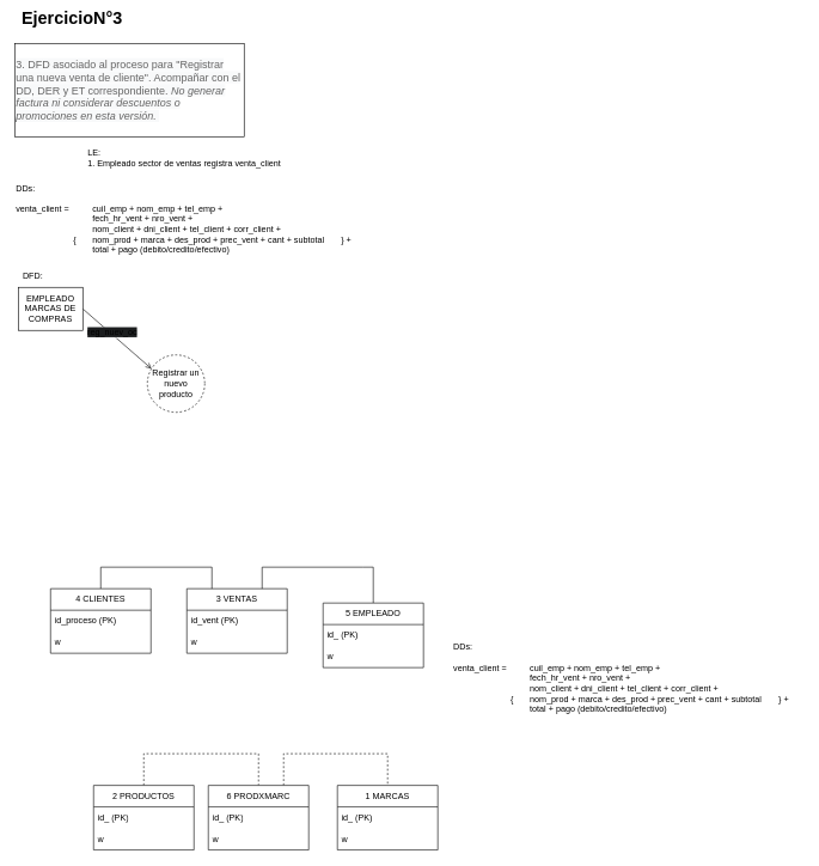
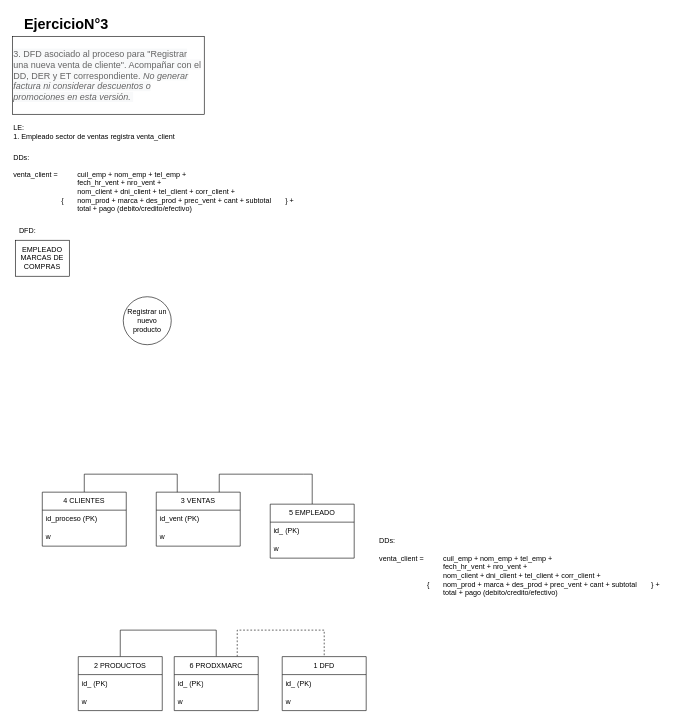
  <mxCell id="0" />
  <mxCell id="1" parent="0" />
- <mxCell id="2" value="&lt;h1 style=&quot;margin-top: 0px;&quot;&gt;&lt;span style=&quot;background-color: transparent; color: light-dark(rgb(0, 0, 0), rgb(255, 255, 255));&quot;&gt;EjercicioN°3&lt;/span&gt;&lt;/h1&gt;" style="text;html=1;whiteSpace=wrap;overflow=hidden;rounded=0;" parent="1" vertex="1"><mxGeometry x="27.5" y="5" width="222.5" height="40" as="geometry" /></mxCell>
+ <mxCell id="2" value="&lt;h1 style=&quot;margin-top: 0px;&quot;&gt;&lt;span style=&quot;background-color: transparent; color: light-dark(rgb(0, 0, 0), rgb(255, 255, 255));&quot;&gt;EjercicioN°3&lt;/span&gt;&lt;/h1&gt;" style="text;html=1;whiteSpace=wrap;overflow=hidden;rounded=0;" parent="1" vertex="1"><mxGeometry x="37.5" y="20" width="222.5" height="40" as="geometry" /></mxCell>
  <mxCell id="3" value="&lt;p class=&quot;MsoNormal&quot;&gt;&lt;span style=&quot;color: rgb(101, 101, 101); font-family: &amp;quot;Century Gothic&amp;quot;, Arial, Helvetica, sans-serif; font-size: 15px; background-color: rgb(248, 249, 250);&quot;&gt;3. DFD asociado al proceso para &quot;Registrar una nueva venta de cliente&quot;. Acompañar con el DD, DER y ET correspondiente.&amp;nbsp;&lt;/span&gt;&lt;em style=&quot;box-sizing: border-box; outline: none; color: rgb(101, 101, 101); font-family: &amp;quot;Century Gothic&amp;quot;, Arial, Helvetica, sans-serif; font-size: 15px; background-color: rgb(248, 249, 250);&quot;&gt;No generar factura ni considerar descuentos o promociones en esta versión.&amp;nbsp;&lt;/em&gt;&lt;/p&gt;" style="rounded=0;whiteSpace=wrap;html=1;align=left;" parent="1" vertex="1"><mxGeometry x="20" y="60" width="320" height="130" as="geometry" /></mxCell>
- <mxCell id="4" value="LE:&lt;div&gt;1. Empleado sector de ventas registra venta_client&lt;/div&gt;" style="text;html=1;align=left;verticalAlign=middle;resizable=0;points=[];autosize=1;strokeColor=none;fillColor=none;" parent="1" vertex="1"><mxGeometry x="120" y="200" width="290" height="40" as="geometry" /></mxCell>
+ <mxCell id="4" value="LE:&lt;div&gt;1. Empleado sector de ventas registra venta_client&lt;/div&gt;" style="text;html=1;align=left;verticalAlign=middle;resizable=0;points=[];autosize=1;strokeColor=none;fillColor=none;" parent="1" vertex="1"><mxGeometry x="20" y="200" width="290" height="40" as="geometry" /></mxCell>
  <mxCell id="5" value="&lt;div&gt;&lt;span style=&quot;background-color: transparent; color: light-dark(rgb(0, 0, 0), rgb(255, 255, 255));&quot;&gt;DDs:&lt;/span&gt;&lt;/div&gt;&lt;div&gt;&lt;span style=&quot;background-color: transparent; color: light-dark(rgb(0, 0, 0), rgb(255, 255, 255));&quot;&gt;&lt;br&gt;&lt;/span&gt;&lt;/div&gt;&lt;div&gt;&lt;span style=&quot;background-color: transparent; color: light-dark(rgb(0, 0, 0), rgb(255, 255, 255));&quot;&gt;venta_client&amp;nbsp;&lt;/span&gt;&lt;span style=&quot;background-color: transparent; color: light-dark(rgb(0, 0, 0), rgb(255, 255, 255));&quot;&gt;= &lt;span style=&quot;white-space: pre;&quot;&gt;&#09;&lt;span style=&quot;white-space: pre;&quot;&gt;&#09;&lt;/span&gt;&lt;/span&gt;cuil_emp + nom_emp + tel_emp +&lt;/span&gt;&lt;/div&gt;&lt;div&gt;&lt;span style=&quot;background-color: transparent; color: light-dark(rgb(0, 0, 0), rgb(255, 255, 255));&quot;&gt;&lt;span style=&quot;white-space: pre;&quot;&gt;&#09;&lt;/span&gt;&lt;span style=&quot;white-space: pre;&quot;&gt;&#09;&lt;/span&gt;&lt;span style=&quot;white-space: pre;&quot;&gt;&#09;&lt;/span&gt;&lt;span style=&quot;white-space: pre;&quot;&gt;&#09;&lt;/span&gt;fech_hr_vent + nro_vent +&amp;nbsp;&lt;br&gt;&lt;span style=&quot;white-space: pre;&quot;&gt;&#09;&lt;/span&gt;&lt;span style=&quot;white-space: pre;&quot;&gt;&#09;&lt;/span&gt;&lt;span style=&quot;white-space: pre;&quot;&gt;&#09;&lt;/span&gt;&lt;span style=&quot;white-space: pre;&quot;&gt;&#09;&lt;/span&gt;&lt;span style=&quot;white-space: pre;&quot;&gt;nom_client + dni_client + tel_client + corr_client + &lt;/span&gt;&lt;/span&gt;&lt;/div&gt;&lt;div&gt;&lt;span style=&quot;background-color: transparent; color: light-dark(rgb(0, 0, 0), rgb(255, 255, 255));&quot;&gt;&lt;span style=&quot;white-space: pre;&quot;&gt;&lt;span style=&quot;white-space: pre;&quot;&gt;&#09;&lt;/span&gt;&lt;span style=&quot;white-space: pre;&quot;&gt;&#09;&lt;/span&gt;&lt;span style=&quot;white-space: pre;&quot;&gt;&#09;&lt;/span&gt;{&lt;span style=&quot;white-space: pre;&quot;&gt;&#09;&lt;/span&gt;nom_prod + marca + des_prod + prec_vent + cant + subtotal&lt;span style=&quot;white-space: pre;&quot;&gt;&#09;&lt;/span&gt;} + &lt;br&gt;&lt;/span&gt;&lt;/span&gt;&lt;/div&gt;&lt;div&gt;&lt;span style=&quot;background-color: transparent; color: light-dark(rgb(0, 0, 0), rgb(255, 255, 255));&quot;&gt;&lt;span style=&quot;white-space: pre;&quot;&gt;&lt;span style=&quot;white-space: pre;&quot;&gt;&#09;&lt;/span&gt;&lt;span style=&quot;white-space: pre;&quot;&gt;&#09;&lt;/span&gt;&lt;span style=&quot;white-space: pre;&quot;&gt;&#09;&lt;/span&gt;&lt;span style=&quot;white-space: pre;&quot;&gt;&#09;&lt;/span&gt;total + pago &lt;/span&gt;&lt;/span&gt;&lt;span style=&quot;background-color: transparent; color: light-dark(rgb(0, 0, 0), rgb(255, 255, 255));&quot;&gt;(debito/credito/efectivo)&lt;/span&gt;&lt;/div&gt;" style="text;html=1;align=left;verticalAlign=middle;resizable=0;points=[];autosize=1;strokeColor=none;fillColor=none;" parent="1" vertex="1"><mxGeometry x="20" y="250" width="490" height="110" as="geometry" /></mxCell>
  <mxCell id="6" value="DFD:" style="text;html=1;align=center;verticalAlign=middle;resizable=0;points=[];autosize=1;strokeColor=none;fillColor=none;" parent="1" vertex="1"><mxGeometry x="20" y="370" width="50" height="30" as="geometry" /></mxCell>
- <mxCell id="7" value="Registrar un nuevo producto" style="ellipse;whiteSpace=wrap;html=1;aspect=fixed;dashed=1;" parent="1" vertex="1"><mxGeometry x="205" y="494.17" width="80" height="80" as="geometry" /></mxCell>
- <mxCell id="8" value="" style="endArrow=open;html=1;rounded=0;entryX=0.071;entryY=0.24;entryDx=0;entryDy=0;entryPerimeter=0;exitX=1;exitY=0.5;exitDx=0;exitDy=0;" parent="1" source="13" target="7" edge="1"><mxGeometry width="50" height="50" relative="1" as="geometry"><mxPoint x="140" y="440" as="sourcePoint" /><mxPoint x="190" y="530" as="targetPoint" /></mxGeometry></mxCell>
- <mxCell id="9" value="&lt;span style=&quot;font-size: 12px; text-align: left; background-color: rgb(27, 29, 30);&quot;&gt;reg_nuev_oc&lt;/span&gt;" style="edgeLabel;html=1;align=center;verticalAlign=middle;resizable=0;points=[];fillColor=none;" parent="8" vertex="1" connectable="0"><mxGeometry x="-0.174" y="2" relative="1" as="geometry"><mxPoint as="offset" /></mxGeometry></mxCell>
- <mxCell id="10" value="&lt;span style=&quot;text-wrap-mode: nowrap;&quot;&gt;1 MARCAS&lt;/span&gt;" style="swimlane;fontStyle=0;childLayout=stackLayout;horizontal=1;startSize=30;horizontalStack=0;resizeParent=1;resizeParentMax=0;resizeLast=0;collapsible=1;marginBottom=0;whiteSpace=wrap;html=1;" parent="1" vertex="1"><mxGeometry x="470" y="1094.16" width="140" height="90" as="geometry"><mxRectangle x="470" y="1084.16" width="110" height="30" as="alternateBounds" /></mxGeometry></mxCell>
+ <mxCell id="7" value="Registrar un nuevo producto" style="ellipse;whiteSpace=wrap;html=1;aspect=fixed;" parent="1" vertex="1"><mxGeometry x="205" y="494.17" width="80" height="80" as="geometry" /></mxCell>
+ <mxCell id="10" value="&lt;span style=&quot;text-wrap-mode: nowrap;&quot;&gt;1 DFD&lt;/span&gt;" style="swimlane;fontStyle=0;childLayout=stackLayout;horizontal=1;startSize=30;horizontalStack=0;resizeParent=1;resizeParentMax=0;resizeLast=0;collapsible=1;marginBottom=0;whiteSpace=wrap;html=1;" parent="1" vertex="1"><mxGeometry x="470" y="1094.16" width="140" height="90" as="geometry"><mxRectangle x="470" y="1084.16" width="110" height="30" as="alternateBounds" /></mxGeometry></mxCell>
  <mxCell id="11" value="id_ (PK)" style="text;strokeColor=none;fillColor=none;align=left;verticalAlign=middle;spacingLeft=4;spacingRight=4;overflow=hidden;points=[[0,0.5],[1,0.5]];portConstraint=eastwest;rotatable=0;whiteSpace=wrap;html=1;" parent="10" vertex="1"><mxGeometry y="30" width="140" height="30" as="geometry" /></mxCell>
  <mxCell id="12" value="w" style="text;strokeColor=none;fillColor=none;align=left;verticalAlign=middle;spacingLeft=4;spacingRight=4;overflow=hidden;points=[[0,0.5],[1,0.5]];portConstraint=eastwest;rotatable=0;whiteSpace=wrap;html=1;" parent="10" vertex="1"><mxGeometry y="60" width="140" height="30" as="geometry" /></mxCell>
  <mxCell id="13" value="EMPLEADO MARCAS DE COMPRAS" style="whiteSpace=wrap;html=1;" parent="1" vertex="1"><mxGeometry x="25" y="400" width="90" height="60" as="geometry" /></mxCell>
- <mxCell id="14" style="edgeStyle=orthogonalEdgeStyle;rounded=0;orthogonalLoop=1;jettySize=auto;html=1;exitX=0.5;exitY=0;exitDx=0;exitDy=0;entryX=0.5;entryY=0;entryDx=0;entryDy=0;endArrow=none;dashed=1;" edge="1" parent="1" source="15" target="30"><mxGeometry relative="1" as="geometry"><Array as="points"><mxPoint x="200" y="1050" /><mxPoint x="360" y="1050" /></Array></mxGeometry></mxCell>
+ <mxCell id="14" style="edgeStyle=orthogonalEdgeStyle;rounded=0;orthogonalLoop=1;jettySize=auto;html=1;exitX=0.5;exitY=0;exitDx=0;exitDy=0;entryX=0.5;entryY=0;entryDx=0;entryDy=0;endArrow=none;" edge="1" parent="1" source="15" target="30"><mxGeometry relative="1" as="geometry"><Array as="points"><mxPoint x="200" y="1050" /><mxPoint x="360" y="1050" /></Array></mxGeometry></mxCell>
  <mxCell id="15" value="&lt;span style=&quot;text-wrap-mode: nowrap;&quot;&gt;2 PRODUCTOS&lt;/span&gt;" style="swimlane;fontStyle=0;childLayout=stackLayout;horizontal=1;startSize=30;horizontalStack=0;resizeParent=1;resizeParentMax=0;resizeLast=0;collapsible=1;marginBottom=0;whiteSpace=wrap;html=1;" vertex="1" parent="1"><mxGeometry x="130" y="1094.16" width="140" height="90" as="geometry"><mxRectangle x="130" y="1084.16" width="110" height="30" as="alternateBounds" /></mxGeometry></mxCell>
  <mxCell id="16" value="id_ (PK)" style="text;strokeColor=none;fillColor=none;align=left;verticalAlign=middle;spacingLeft=4;spacingRight=4;overflow=hidden;points=[[0,0.5],[1,0.5]];portConstraint=eastwest;rotatable=0;whiteSpace=wrap;html=1;" vertex="1" parent="15"><mxGeometry y="30" width="140" height="30" as="geometry" /></mxCell>
  <mxCell id="17" value="w" style="text;strokeColor=none;fillColor=none;align=left;verticalAlign=middle;spacingLeft=4;spacingRight=4;overflow=hidden;points=[[0,0.5],[1,0.5]];portConstraint=eastwest;rotatable=0;whiteSpace=wrap;html=1;" vertex="1" parent="15"><mxGeometry y="60" width="140" height="30" as="geometry" /></mxCell>
  <mxCell id="18" value="&lt;span style=&quot;text-wrap-mode: nowrap;&quot;&gt;3 VENTAS&lt;/span&gt;&lt;span style=&quot;color: rgba(0, 0, 0, 0); font-family: monospace; font-size: 0px; text-align: start; text-wrap-mode: nowrap;&quot;&gt;%3CmxGraphModel%3E%3Croot%3E%3CmxCell%20id%3D%220%22%2F%3E%3CmxCell%20id%3D%221%22%20parent%3D%220%22%2F%3E%3CmxCell%20id%3D%222%22%20value%3D%22%26lt%3Bspan%20style%3D%26quot%3Btext-wrap-mode%3A%20nowrap%3B%26quot%3B%26gt%3B2%20PRODUCTOS%26lt%3B%2Fspan%26gt%3B%22%20style%3D%22swimlane%3BfontStyle%3D0%3BchildLayout%3DstackLayout%3Bhorizontal%3D1%3BstartSize%3D30%3BhorizontalStack%3D0%3BresizeParent%3D1%3BresizeParentMax%3D0%3BresizeLast%3D0%3Bcollapsible%3D1%3BmarginBottom%3D0%3BwhiteSpace%3Dwrap%3Bhtml%3D1%3B%22%20vertex%3D%221%22%20collapsed%3D%221%22%20parent%3D%221%22%3E%3CmxGeometry%20x%3D%2260%22%20y%3D%22810%22%20width%3D%22110%22%20height%3D%2230%22%20as%3D%22geometry%22%3E%3CmxRectangle%20x%3D%2210%22%20y%3D%22800%22%20width%3D%22140%22%20height%3D%2290%22%20as%3D%22alternateBounds%22%2F%3E%3C%2FmxGeometry%3E%3C%2FmxCell%3E%3CmxCell%20id%3D%223%22%20value%3D%22id_%20(PK)%22%20style%3D%22text%3BstrokeColor%3Dnone%3BfillColor%3Dnone%3Balign%3Dleft%3BverticalAlign%3Dmiddle%3BspacingLeft%3D4%3BspacingRight%3D4%3Boverflow%3Dhidden%3Bpoints%3D%5B%5B0%2C0.5%5D%2C%5B1%2C0.5%5D%5D%3BportConstraint%3Deastwest%3Brotatable%3D0%3BwhiteSpace%3Dwrap%3Bhtml%3D1%3B%22%20vertex%3D%221%22%20parent%3D%222%22%3E%3CmxGeometry%20y%3D%2230%22%20width%3D%22140%22%20height%3D%2230%22%20as%3D%22geometry%22%2F%3E%3C%2FmxCell%3E%3CmxCell%20id%3D%224%22%20value%3D%22w%22%20style%3D%22text%3BstrokeColor%3Dnone%3BfillColor%3Dnone%3Balign%3Dleft%3BverticalAlign%3Dmiddle%3BspacingLeft%3D4%3BspacingRight%3D4%3Boverflow%3Dhidden%3Bpoints%3D%5B%5B0%2C0.5%5D%2C%5B1%2C0.5%5D%5D%3BportConstraint%3Deastwest%3Brotatable%3D0%3BwhiteSpace%3Dwrap%3Bhtml%3D1%3B%22%20vertex%3D%221%22%20parent%3D%222%22%3E%3CmxGeometry%20y%3D%2260%22%20width%3D%22140%22%20height%3D%2230%22%20as%3D%22geometry%22%2F%3E%3C%2FmxCell%3E%3C%2Froot%3E%3C%2FmxGraphModel%3E&lt;/span&gt;" style="swimlane;fontStyle=0;childLayout=stackLayout;horizontal=1;startSize=30;horizontalStack=0;resizeParent=1;resizeParentMax=0;resizeLast=0;collapsible=1;marginBottom=0;whiteSpace=wrap;html=1;" vertex="1" parent="1"><mxGeometry x="260" y="820" width="140" height="90" as="geometry"><mxRectangle x="260" y="810" width="110" height="30" as="alternateBounds" /></mxGeometry></mxCell>
  <mxCell id="19" value="id_vent (PK)" style="text;strokeColor=none;fillColor=none;align=left;verticalAlign=middle;spacingLeft=4;spacingRight=4;overflow=hidden;points=[[0,0.5],[1,0.5]];portConstraint=eastwest;rotatable=0;whiteSpace=wrap;html=1;" vertex="1" parent="18"><mxGeometry y="30" width="140" height="30" as="geometry" /></mxCell>
  <mxCell id="20" value="w" style="text;strokeColor=none;fillColor=none;align=left;verticalAlign=middle;spacingLeft=4;spacingRight=4;overflow=hidden;points=[[0,0.5],[1,0.5]];portConstraint=eastwest;rotatable=0;whiteSpace=wrap;html=1;" vertex="1" parent="18"><mxGeometry y="60" width="140" height="30" as="geometry" /></mxCell>
  <mxCell id="21" style="edgeStyle=orthogonalEdgeStyle;rounded=0;orthogonalLoop=1;jettySize=auto;html=1;exitX=0.5;exitY=0;exitDx=0;exitDy=0;entryX=0.25;entryY=0;entryDx=0;entryDy=0;endArrow=none;" edge="1" parent="1" source="22" target="18"><mxGeometry relative="1" as="geometry"><Array as="points"><mxPoint x="140" y="790" /><mxPoint x="295" y="790" /></Array></mxGeometry></mxCell>
  <mxCell id="22" value="&lt;span style=&quot;text-wrap-mode: nowrap;&quot;&gt;4 CLIENTES&lt;/span&gt;" style="swimlane;fontStyle=0;childLayout=stackLayout;horizontal=1;startSize=30;horizontalStack=0;resizeParent=1;resizeParentMax=0;resizeLast=0;collapsible=1;marginBottom=0;whiteSpace=wrap;html=1;" vertex="1" parent="1"><mxGeometry x="70" y="820" width="140" height="90" as="geometry"><mxRectangle x="70" y="810" width="110" height="30" as="alternateBounds" /></mxGeometry></mxCell>
  <mxCell id="23" value="id_proceso (PK)" style="text;strokeColor=none;fillColor=none;align=left;verticalAlign=middle;spacingLeft=4;spacingRight=4;overflow=hidden;points=[[0,0.5],[1,0.5]];portConstraint=eastwest;rotatable=0;whiteSpace=wrap;html=1;" vertex="1" parent="22"><mxGeometry y="30" width="140" height="30" as="geometry" /></mxCell>
  <mxCell id="24" value="w" style="text;strokeColor=none;fillColor=none;align=left;verticalAlign=middle;spacingLeft=4;spacingRight=4;overflow=hidden;points=[[0,0.5],[1,0.5]];portConstraint=eastwest;rotatable=0;whiteSpace=wrap;html=1;" vertex="1" parent="22"><mxGeometry y="60" width="140" height="30" as="geometry" /></mxCell>
  <mxCell id="25" style="edgeStyle=orthogonalEdgeStyle;rounded=0;orthogonalLoop=1;jettySize=auto;html=1;exitX=0.5;exitY=0;exitDx=0;exitDy=0;entryX=0.75;entryY=0;entryDx=0;entryDy=0;endArrow=none;" edge="1" parent="1" source="26" target="18"><mxGeometry relative="1" as="geometry"><Array as="points"><mxPoint x="505" y="790" /><mxPoint x="343" y="790" /></Array></mxGeometry></mxCell>
  <mxCell id="26" value="&lt;span style=&quot;text-wrap-mode: nowrap;&quot;&gt;5 EMPLEADO&lt;/span&gt;" style="swimlane;fontStyle=0;childLayout=stackLayout;horizontal=1;startSize=30;horizontalStack=0;resizeParent=1;resizeParentMax=0;resizeLast=0;collapsible=1;marginBottom=0;whiteSpace=wrap;html=1;" vertex="1" parent="1"><mxGeometry x="450" y="840" width="140" height="90" as="geometry"><mxRectangle x="450" y="810" width="110" height="30" as="alternateBounds" /></mxGeometry></mxCell>
  <mxCell id="27" value="id_ (PK)" style="text;strokeColor=none;fillColor=none;align=left;verticalAlign=middle;spacingLeft=4;spacingRight=4;overflow=hidden;points=[[0,0.5],[1,0.5]];portConstraint=eastwest;rotatable=0;whiteSpace=wrap;html=1;" vertex="1" parent="26"><mxGeometry y="30" width="140" height="30" as="geometry" /></mxCell>
  <mxCell id="28" value="w" style="text;strokeColor=none;fillColor=none;align=left;verticalAlign=middle;spacingLeft=4;spacingRight=4;overflow=hidden;points=[[0,0.5],[1,0.5]];portConstraint=eastwest;rotatable=0;whiteSpace=wrap;html=1;" vertex="1" parent="26"><mxGeometry y="60" width="140" height="30" as="geometry" /></mxCell>
  <mxCell id="29" style="edgeStyle=orthogonalEdgeStyle;rounded=0;orthogonalLoop=1;jettySize=auto;html=1;exitX=0.75;exitY=0;exitDx=0;exitDy=0;entryX=0.5;entryY=0;entryDx=0;entryDy=0;endArrow=none;dashed=1;" edge="1" parent="1" source="30" target="10"><mxGeometry relative="1" as="geometry"><Array as="points"><mxPoint x="395" y="1050" /><mxPoint x="540" y="1050" /></Array></mxGeometry></mxCell>
  <mxCell id="30" value="&lt;span style=&quot;text-wrap-mode: nowrap;&quot;&gt;6 PRODXMARC&lt;/span&gt;" style="swimlane;fontStyle=0;childLayout=stackLayout;horizontal=1;startSize=30;horizontalStack=0;resizeParent=1;resizeParentMax=0;resizeLast=0;collapsible=1;marginBottom=0;whiteSpace=wrap;html=1;" vertex="1" parent="1"><mxGeometry x="290" y="1094.16" width="140" height="90" as="geometry"><mxRectangle x="290" y="1084.16" width="110" height="30" as="alternateBounds" /></mxGeometry></mxCell>
  <mxCell id="31" value="id_ (PK)" style="text;strokeColor=none;fillColor=none;align=left;verticalAlign=middle;spacingLeft=4;spacingRight=4;overflow=hidden;points=[[0,0.5],[1,0.5]];portConstraint=eastwest;rotatable=0;whiteSpace=wrap;html=1;" vertex="1" parent="30"><mxGeometry y="30" width="140" height="30" as="geometry" /></mxCell>
  <mxCell id="32" value="w" style="text;strokeColor=none;fillColor=none;align=left;verticalAlign=middle;spacingLeft=4;spacingRight=4;overflow=hidden;points=[[0,0.5],[1,0.5]];portConstraint=eastwest;rotatable=0;whiteSpace=wrap;html=1;" vertex="1" parent="30"><mxGeometry y="60" width="140" height="30" as="geometry" /></mxCell>
  <mxCell id="33" value="&lt;div&gt;&lt;span style=&quot;background-color: transparent; color: light-dark(rgb(0, 0, 0), rgb(255, 255, 255));&quot;&gt;DDs:&lt;/span&gt;&lt;/div&gt;&lt;div&gt;&lt;span style=&quot;background-color: transparent; color: light-dark(rgb(0, 0, 0), rgb(255, 255, 255));&quot;&gt;&lt;br&gt;&lt;/span&gt;&lt;/div&gt;&lt;div&gt;&lt;span style=&quot;background-color: transparent; color: light-dark(rgb(0, 0, 0), rgb(255, 255, 255));&quot;&gt;venta_client&amp;nbsp;&lt;/span&gt;&lt;span style=&quot;background-color: transparent; color: light-dark(rgb(0, 0, 0), rgb(255, 255, 255));&quot;&gt;= &lt;span style=&quot;white-space: pre;&quot;&gt;&#09;&lt;span style=&quot;white-space: pre;&quot;&gt;&#09;&lt;/span&gt;&lt;/span&gt;cuil_emp + nom_emp + tel_emp +&lt;/span&gt;&lt;/div&gt;&lt;div&gt;&lt;span style=&quot;background-color: transparent; color: light-dark(rgb(0, 0, 0), rgb(255, 255, 255));&quot;&gt;&lt;span style=&quot;white-space: pre;&quot;&gt;&#09;&lt;/span&gt;&lt;span style=&quot;white-space: pre;&quot;&gt;&#09;&lt;/span&gt;&lt;span style=&quot;white-space: pre;&quot;&gt;&#09;&lt;/span&gt;&lt;span style=&quot;white-space: pre;&quot;&gt;&#09;&lt;/span&gt;fech_hr_vent + nro_vent +&amp;nbsp;&lt;br&gt;&lt;span style=&quot;white-space: pre;&quot;&gt;&#09;&lt;/span&gt;&lt;span style=&quot;white-space: pre;&quot;&gt;&#09;&lt;/span&gt;&lt;span style=&quot;white-space: pre;&quot;&gt;&#09;&lt;/span&gt;&lt;span style=&quot;white-space: pre;&quot;&gt;&#09;&lt;/span&gt;&lt;span style=&quot;white-space: pre;&quot;&gt;nom_client + dni_client + tel_client + corr_client + &lt;/span&gt;&lt;/span&gt;&lt;/div&gt;&lt;div&gt;&lt;span style=&quot;background-color: transparent; color: light-dark(rgb(0, 0, 0), rgb(255, 255, 255));&quot;&gt;&lt;span style=&quot;white-space: pre;&quot;&gt;&lt;span style=&quot;white-space: pre;&quot;&gt;&#09;&lt;/span&gt;&lt;span style=&quot;white-space: pre;&quot;&gt;&#09;&lt;/span&gt;&lt;span style=&quot;white-space: pre;&quot;&gt;&#09;&lt;/span&gt;{&lt;span style=&quot;white-space: pre;&quot;&gt;&#09;&lt;/span&gt;nom_prod + marca + des_prod + prec_vent + cant + subtotal&lt;span style=&quot;white-space: pre;&quot;&gt;&#09;&lt;/span&gt;} + &lt;br&gt;&lt;/span&gt;&lt;/span&gt;&lt;/div&gt;&lt;div&gt;&lt;span style=&quot;background-color: transparent; color: light-dark(rgb(0, 0, 0), rgb(255, 255, 255));&quot;&gt;&lt;span style=&quot;white-space: pre;&quot;&gt;&lt;span style=&quot;white-space: pre;&quot;&gt;&#09;&lt;/span&gt;&lt;span style=&quot;white-space: pre;&quot;&gt;&#09;&lt;/span&gt;&lt;span style=&quot;white-space: pre;&quot;&gt;&#09;&lt;/span&gt;&lt;span style=&quot;white-space: pre;&quot;&gt;&#09;&lt;/span&gt;total + pago &lt;/span&gt;&lt;/span&gt;&lt;span style=&quot;background-color: transparent; color: light-dark(rgb(0, 0, 0), rgb(255, 255, 255));&quot;&gt;(debito/credito/efectivo)&lt;/span&gt;&lt;/div&gt;" style="text;html=1;align=left;verticalAlign=middle;resizable=0;points=[];autosize=1;strokeColor=none;fillColor=none;" vertex="1" parent="1"><mxGeometry x="630" y="890" width="490" height="110" as="geometry" /></mxCell>
